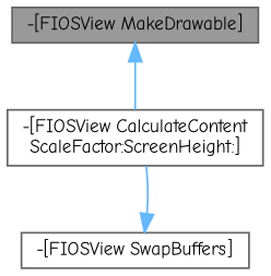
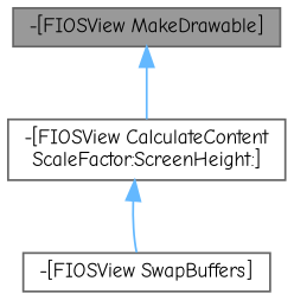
  digraph {
    fontname="Comic Neue"
    rankdir=TB
    node [color=grey40 fillcolor=white fontname="Comic Neue" fontsize=10 shape=box style=filled]
    edge [color=steelblue1 dir=back fontname="Comic Neue" fontsize=10 labelfontname=Helvetica labelfontsize=10 style=solid]
    n1 [color=gray40 fillcolor=grey60 fontcolor=black height=0.2 label="-[FIOSView MakeDrawable]" width=0.4]
    n2 [height=0.2 label="-[FIOSView CalculateContent\lScaleFactor:ScreenHeight:]" width=0.4]
    n3 [height=0.2 label="-[FIOSView SwapBuffers]" width=0.4]
    n1 -> n2
-   n3 -> n2
+   n2 -> n3
  }
